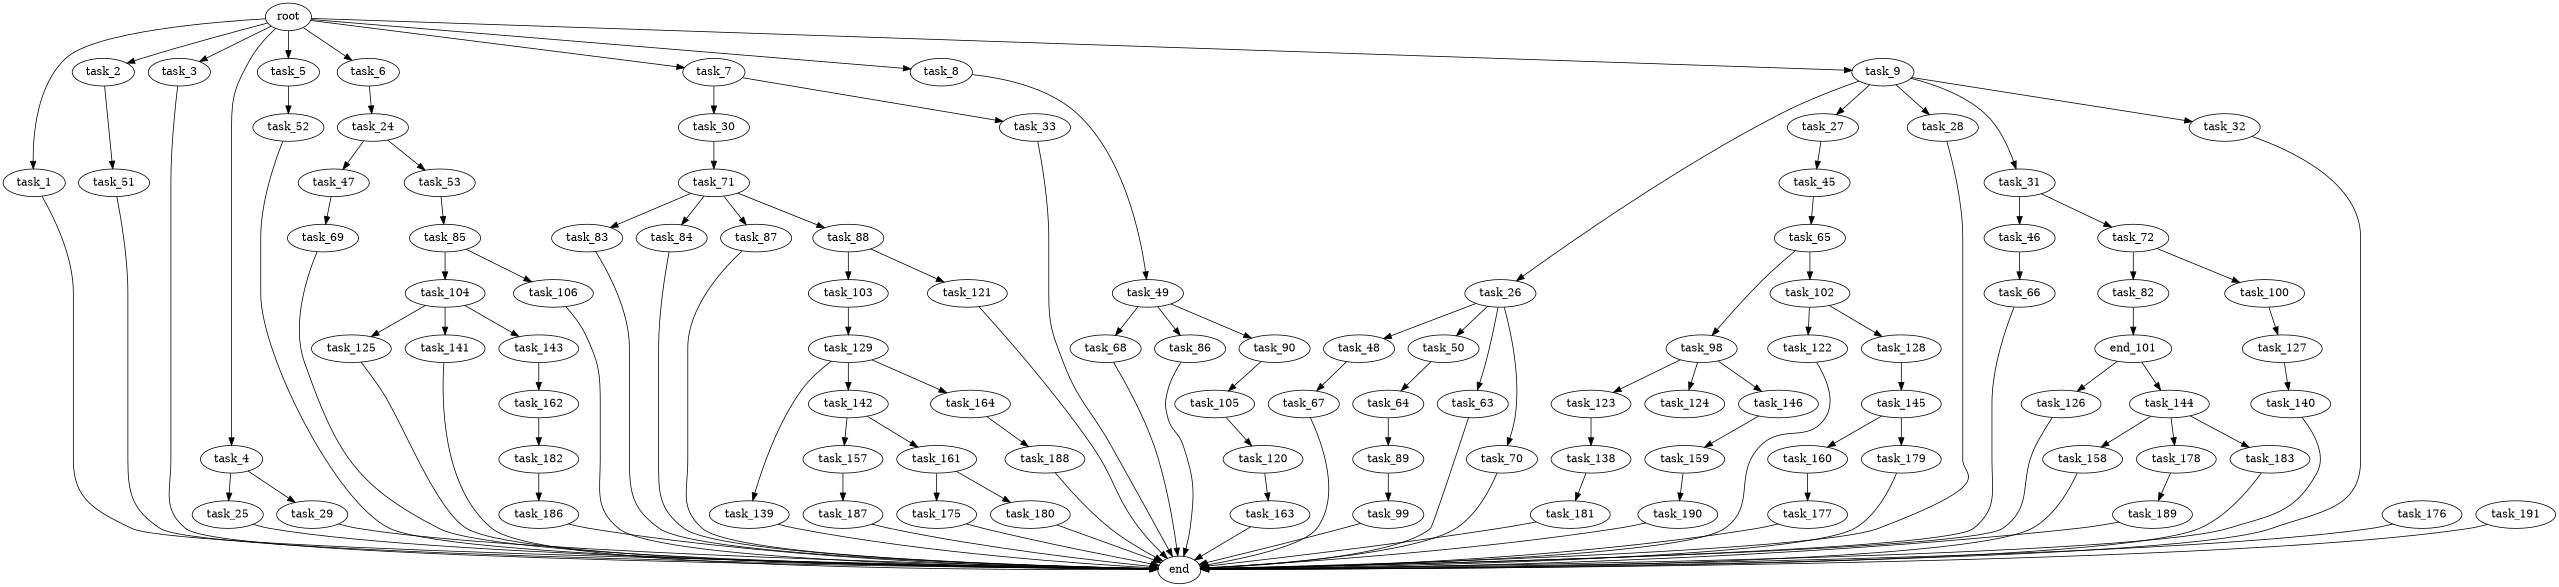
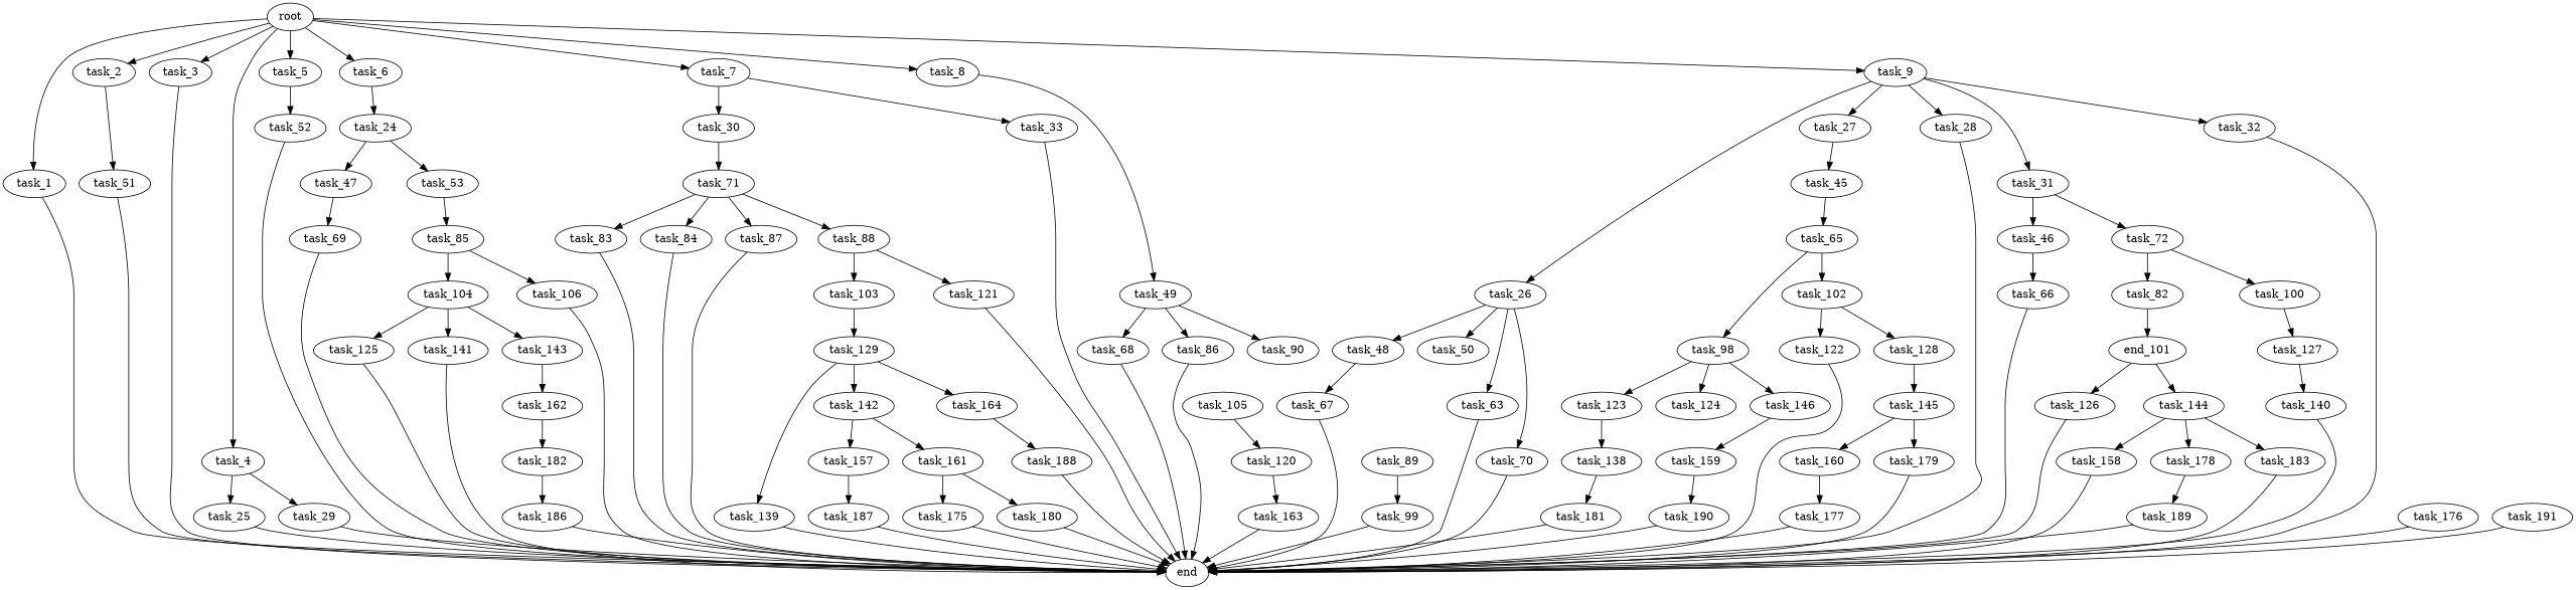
  digraph {
    root
    task_1
    task_2
    task_3
    task_4
    task_5
    task_6
    task_7
    task_8
    task_9
    end
    task_51
    task_25
    task_29
    task_52
    task_24
    task_30
    task_33
    task_49
    task_26
    task_27
    task_28
    task_31
    task_32
    task_47
    task_53
    task_71
    task_68
    task_86
    task_90
    task_48
    task_50
    task_63
    task_70
    task_45
    task_46
    task_72
    task_69
    task_85
    task_67
-   task_64
    task_65
    task_83
    task_84
    task_87
    task_88
    task_66
    task_82
    task_100
    task_98
    task_102
    task_105
    task_89
    task_104
    task_106
    task_99
    task_123
    task_124
    task_146
    task_122
    task_128
    task_103
    task_121
    n64 [label=end_101]
    task_127
    task_126
    task_144
    task_125
    task_141
    task_143
    task_129
    task_120
    task_138
    task_159
    task_140
    task_158
    task_178
    task_183
    task_145
    task_139
    task_142
    task_164
    task_162
    task_163
    task_181
    task_160
    task_179
    task_157
    task_161
    task_188
    task_187
    task_175
    task_180
    task_182
    task_189
    task_177
    task_190
    task_186
    task_176
    task_191
    root -> task_1
    root -> task_2
    root -> task_3
    root -> task_4
    root -> task_5
    root -> task_6
    root -> task_7
    root -> task_8
    root -> task_9
    task_1 -> end
    task_2 -> task_51
    task_3 -> end
    task_4 -> task_25
    task_4 -> task_29
    task_5 -> task_52
    task_6 -> task_24
    task_7 -> task_30
    task_7 -> task_33
    task_8 -> task_49
    task_9 -> task_26
    task_9 -> task_27
    task_9 -> task_28
    task_9 -> task_31
    task_9 -> task_32
    task_51 -> end
    task_25 -> end
    task_29 -> end
    task_52 -> end
    task_24 -> task_47
    task_24 -> task_53
    task_30 -> task_71
    task_33 -> end
    task_49 -> task_68
    task_49 -> task_86
    task_49 -> task_90
    task_26 -> task_48
    task_26 -> task_50
    task_26 -> task_63
    task_26 -> task_70
    task_27 -> task_45
    task_28 -> end
    task_31 -> task_46
    task_31 -> task_72
    task_32 -> end
    task_47 -> task_69
    task_53 -> task_85
    task_71 -> task_83
    task_71 -> task_84
    task_71 -> task_87
    task_71 -> task_88
    task_68 -> end
    task_86 -> end
-   task_90 -> task_105
    task_48 -> task_67
-   task_50 -> task_64
    task_63 -> end
    task_70 -> end
    task_45 -> task_65
    task_46 -> task_66
    task_72 -> task_82
    task_72 -> task_100
    task_69 -> end
    task_85 -> task_104
    task_85 -> task_106
    task_67 -> end
-   task_64 -> task_89
    task_65 -> task_98
    task_65 -> task_102
    task_83 -> end
    task_84 -> end
    task_87 -> end
    task_88 -> task_103
    task_88 -> task_121
    task_66 -> end
    task_82 -> n64
    task_100 -> task_127
    task_98 -> task_123
    task_98 -> task_124
    task_98 -> task_146
    task_102 -> task_122
    task_102 -> task_128
    task_105 -> task_120
    task_89 -> task_99
    task_104 -> task_125
    task_104 -> task_141
    task_104 -> task_143
    task_106 -> end
    task_99 -> end
    task_123 -> task_138
    task_146 -> task_159
    task_122 -> end
    task_128 -> task_145
    task_103 -> task_129
    task_121 -> end
    n64 -> task_126
    n64 -> task_144
    task_127 -> task_140
    task_126 -> end
    task_144 -> task_158
    task_144 -> task_178
    task_144 -> task_183
    task_125 -> end
    task_141 -> end
    task_143 -> task_162
    task_129 -> task_139
    task_129 -> task_142
    task_129 -> task_164
    task_120 -> task_163
    task_138 -> task_181
    task_159 -> task_190
    task_140 -> end
    task_158 -> end
    task_178 -> task_189
    task_183 -> end
    task_145 -> task_160
    task_145 -> task_179
    task_139 -> end
    task_142 -> task_157
    task_142 -> task_161
    task_164 -> task_188
    task_162 -> task_182
    task_163 -> end
    task_181 -> end
    task_160 -> task_177
    task_179 -> end
    task_157 -> task_187
    task_161 -> task_175
    task_161 -> task_180
    task_188 -> end
    task_187 -> end
    task_175 -> end
    task_180 -> end
    task_182 -> task_186
    task_189 -> end
    task_177 -> end
    task_190 -> end
    task_186 -> end
    task_176 -> end
    task_191 -> end
  }
